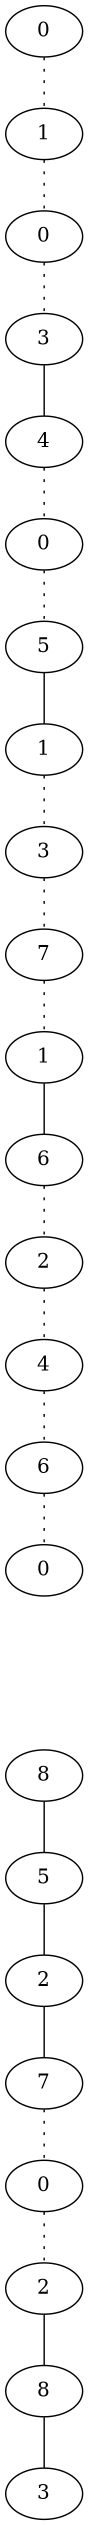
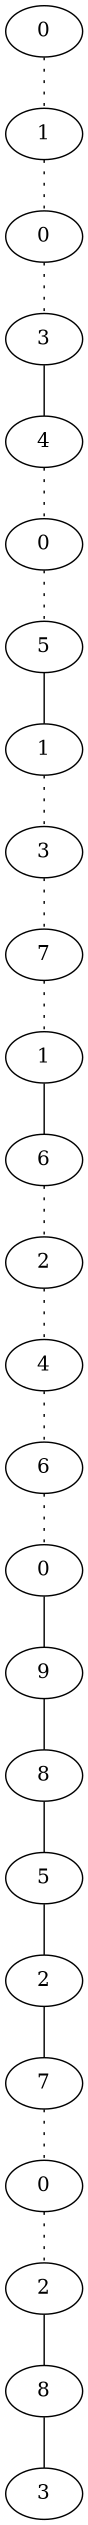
  graph {
    edge [style=dotted]
    n1 [label=0]
    n2 [label=1]
    n3 [label=0]
    n4 [label=3]
    n5 [label=4]
    n6 [label=0]
    n7 [label=5]
    n8 [label=1]
    n9 [label=3]
    n10 [label=7]
    n11 [label=1]
    n12 [label=6]
    n13 [label=2]
    n14 [label=4]
    n15 [label=6]
    n16 [label=0]
+   n17 [label=9]
    n18 [label=8]
    n19 [label=5]
    n20 [label=2]
    n21 [label=7]
    n22 [label=0]
    n23 [label=2]
    n24 [label=8]
    n25 [label=3]
    n1 -- n2
    n2 -- n3
    n3 -- n4
    n4 -- n5 [style=""]
    n5 -- n6
    n6 -- n7
    n7 -- n8 [style=""]
    n8 -- n9
    n9 -- n10
    n10 -- n11
    n11 -- n12 [style=""]
    n12 -- n13
    n13 -- n14
    n14 -- n15
    n15 -- n16
+   n16 -- n17 [style=""]
+   n17 -- n18 [style=""]
    n18 -- n19 [style=""]
    n19 -- n20 [style=""]
    n20 -- n21 [style=""]
    n21 -- n22
    n22 -- n23
    n23 -- n24 [style=""]
    n24 -- n25 [style=""]
  }
